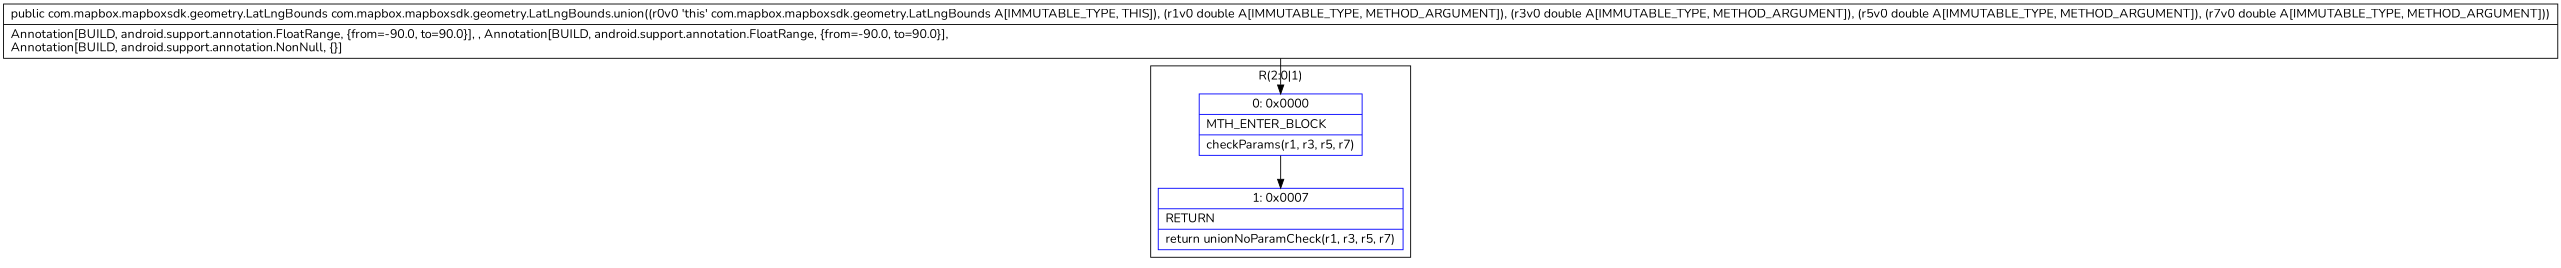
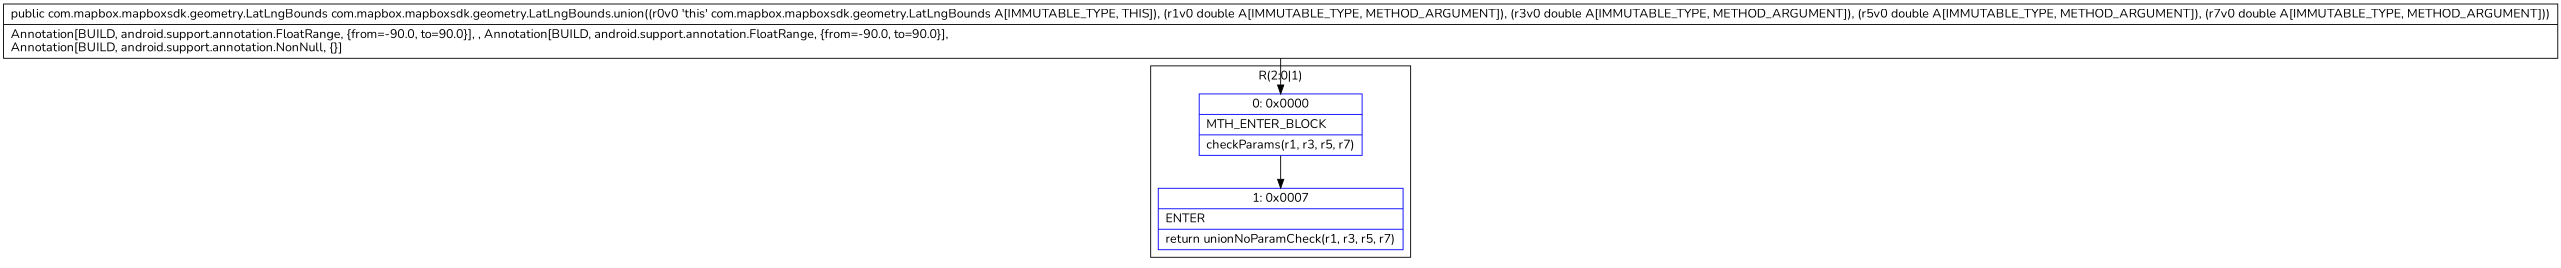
  digraph {
    fontname=Nunito
    node [color=blue shape=record fontname=Nunito]
    edge [fontname=Nunito]
    n1 [label="{0\:\ 0x0000|MTH_ENTER_BLOCK\l|checkParams(r1, r3, r5, r7)\l}"]
-   n2 [label="{1\:\ 0x0007|RETURN\l|return unionNoParamCheck(r1, r3, r5, r7)\l}"]
+   n2 [label="{1\:\ 0x0007|ENTER\l|return unionNoParamCheck(r1, r3, r5, r7)\l}"]
    n3 [label="{public com.mapbox.mapboxsdk.geometry.LatLngBounds com.mapbox.mapboxsdk.geometry.LatLngBounds.union((r0v0 'this' com.mapbox.mapboxsdk.geometry.LatLngBounds A[IMMUTABLE_TYPE, THIS]), (r1v0 double A[IMMUTABLE_TYPE, METHOD_ARGUMENT]), (r3v0 double A[IMMUTABLE_TYPE, METHOD_ARGUMENT]), (r5v0 double A[IMMUTABLE_TYPE, METHOD_ARGUMENT]), (r7v0 double A[IMMUTABLE_TYPE, METHOD_ARGUMENT]))  | Annotation[BUILD, android.support.annotation.FloatRange, \{from=\-90.0, to=90.0\}], , Annotation[BUILD, android.support.annotation.FloatRange, \{from=\-90.0, to=90.0\}], \lAnnotation[BUILD, android.support.annotation.NonNull, \{\}]\l}" color=""]
    subgraph cluster_1 {
      label="R(2:0|1)"
      n1
      n2
    }
    n1 -> n2
    n3 -> n1
  }
